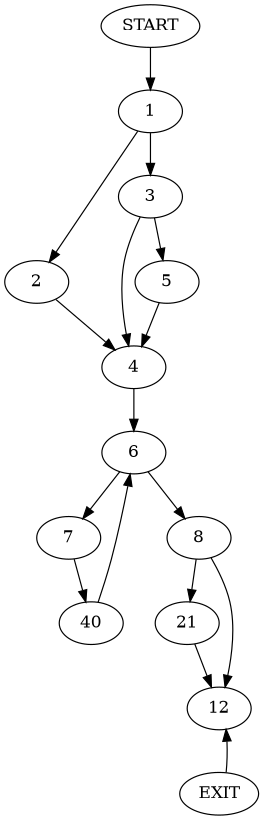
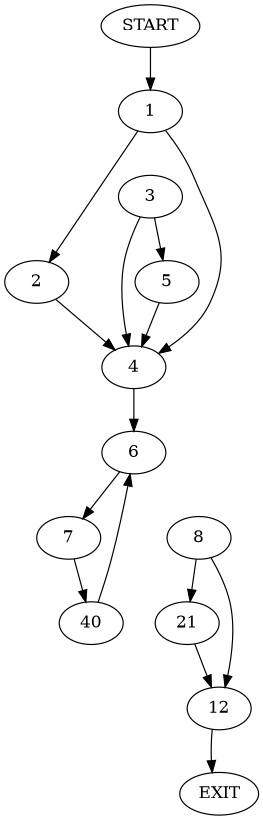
  digraph {
    n1 [label=START]
    1
    2
    3
    n5 [label=EXIT]
    4
    5
    6
    7
    8
    n11 [label=40]
    n12 [label=21]
    12
    n1 -> 1
    1 -> 2
-   1 -> 3
+   1 -> 4
    2 -> 4
    3 -> 4
    3 -> 5
    4 -> 6
    5 -> 4
    6 -> 7
-   6 -> 8
    7 -> n11
    8 -> n12
    8 -> 12
    n11 -> 6
    n12 -> 12
-   n5 -> 12
+   12 -> n5
  }
